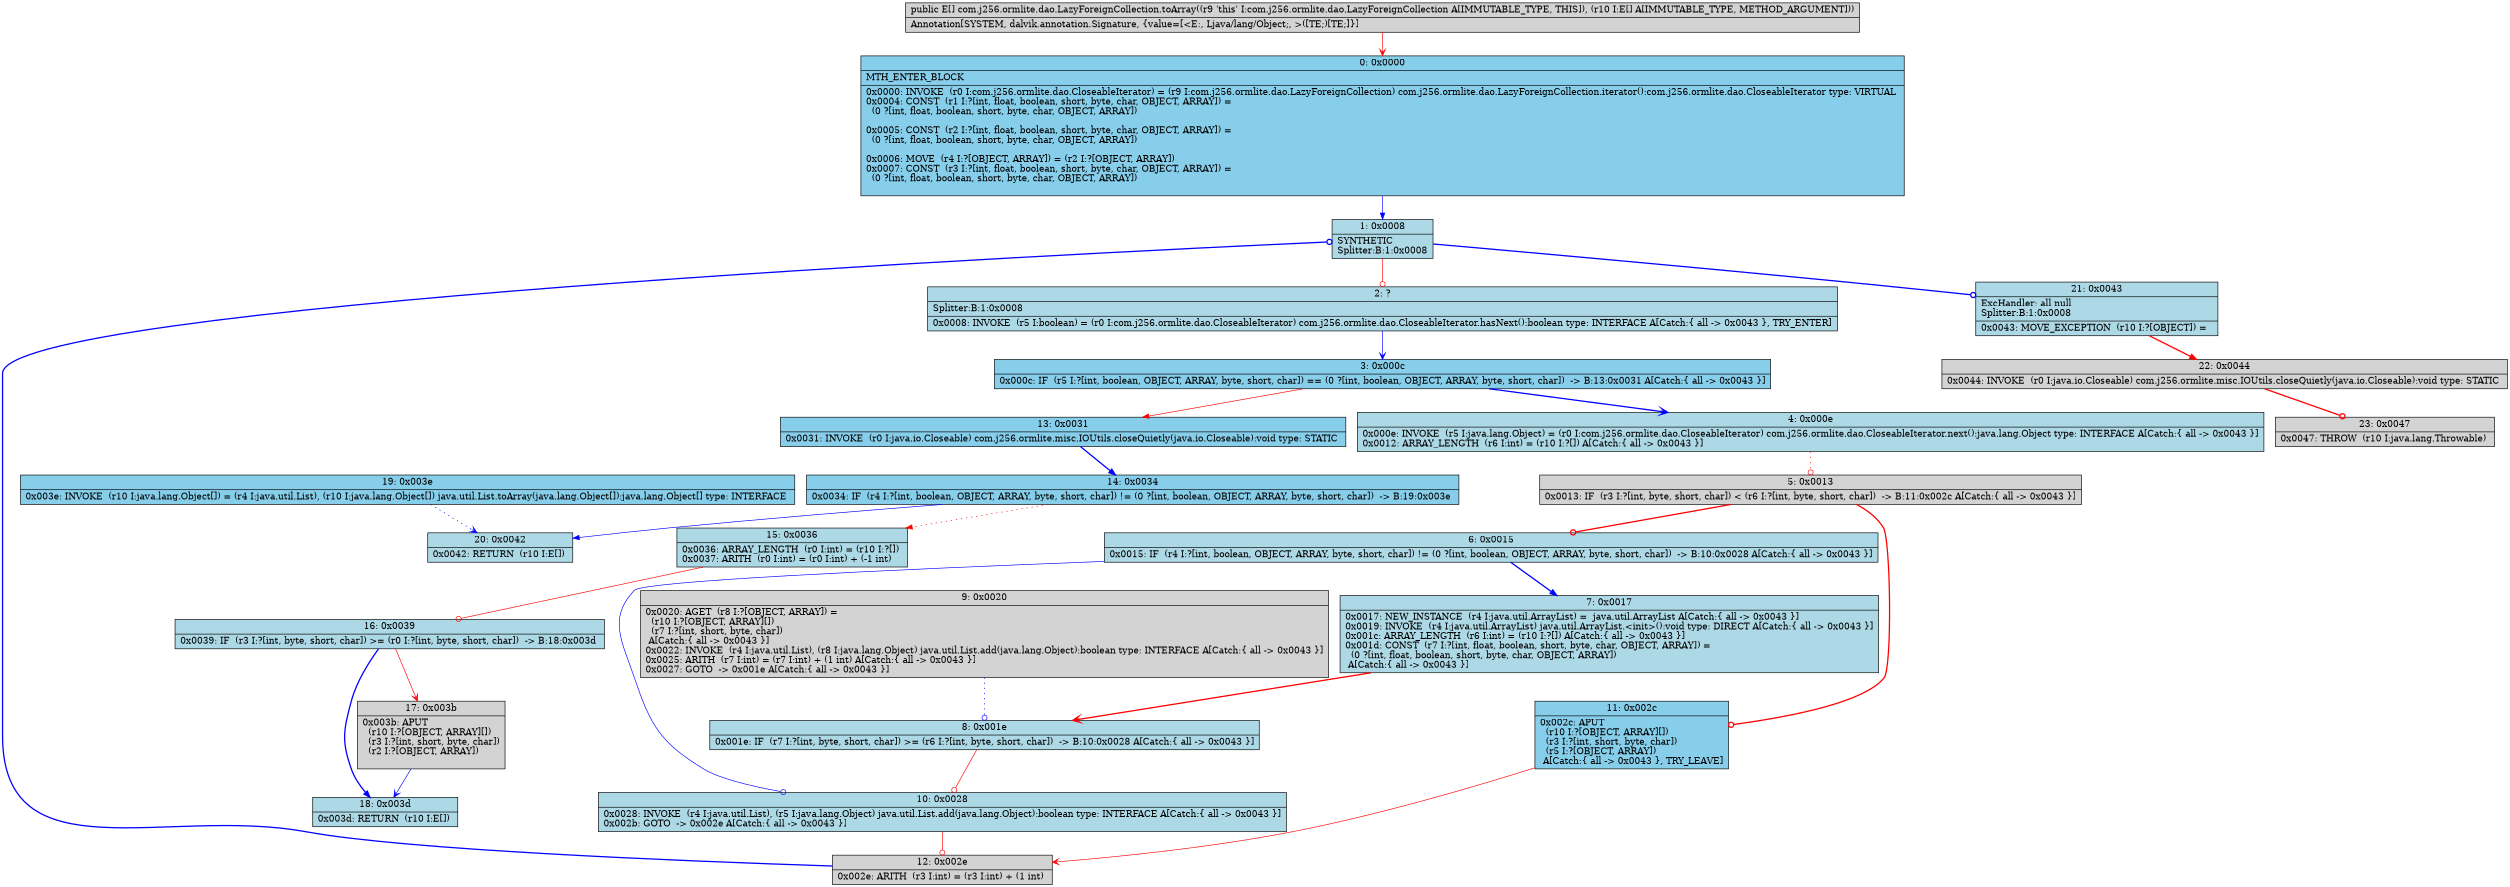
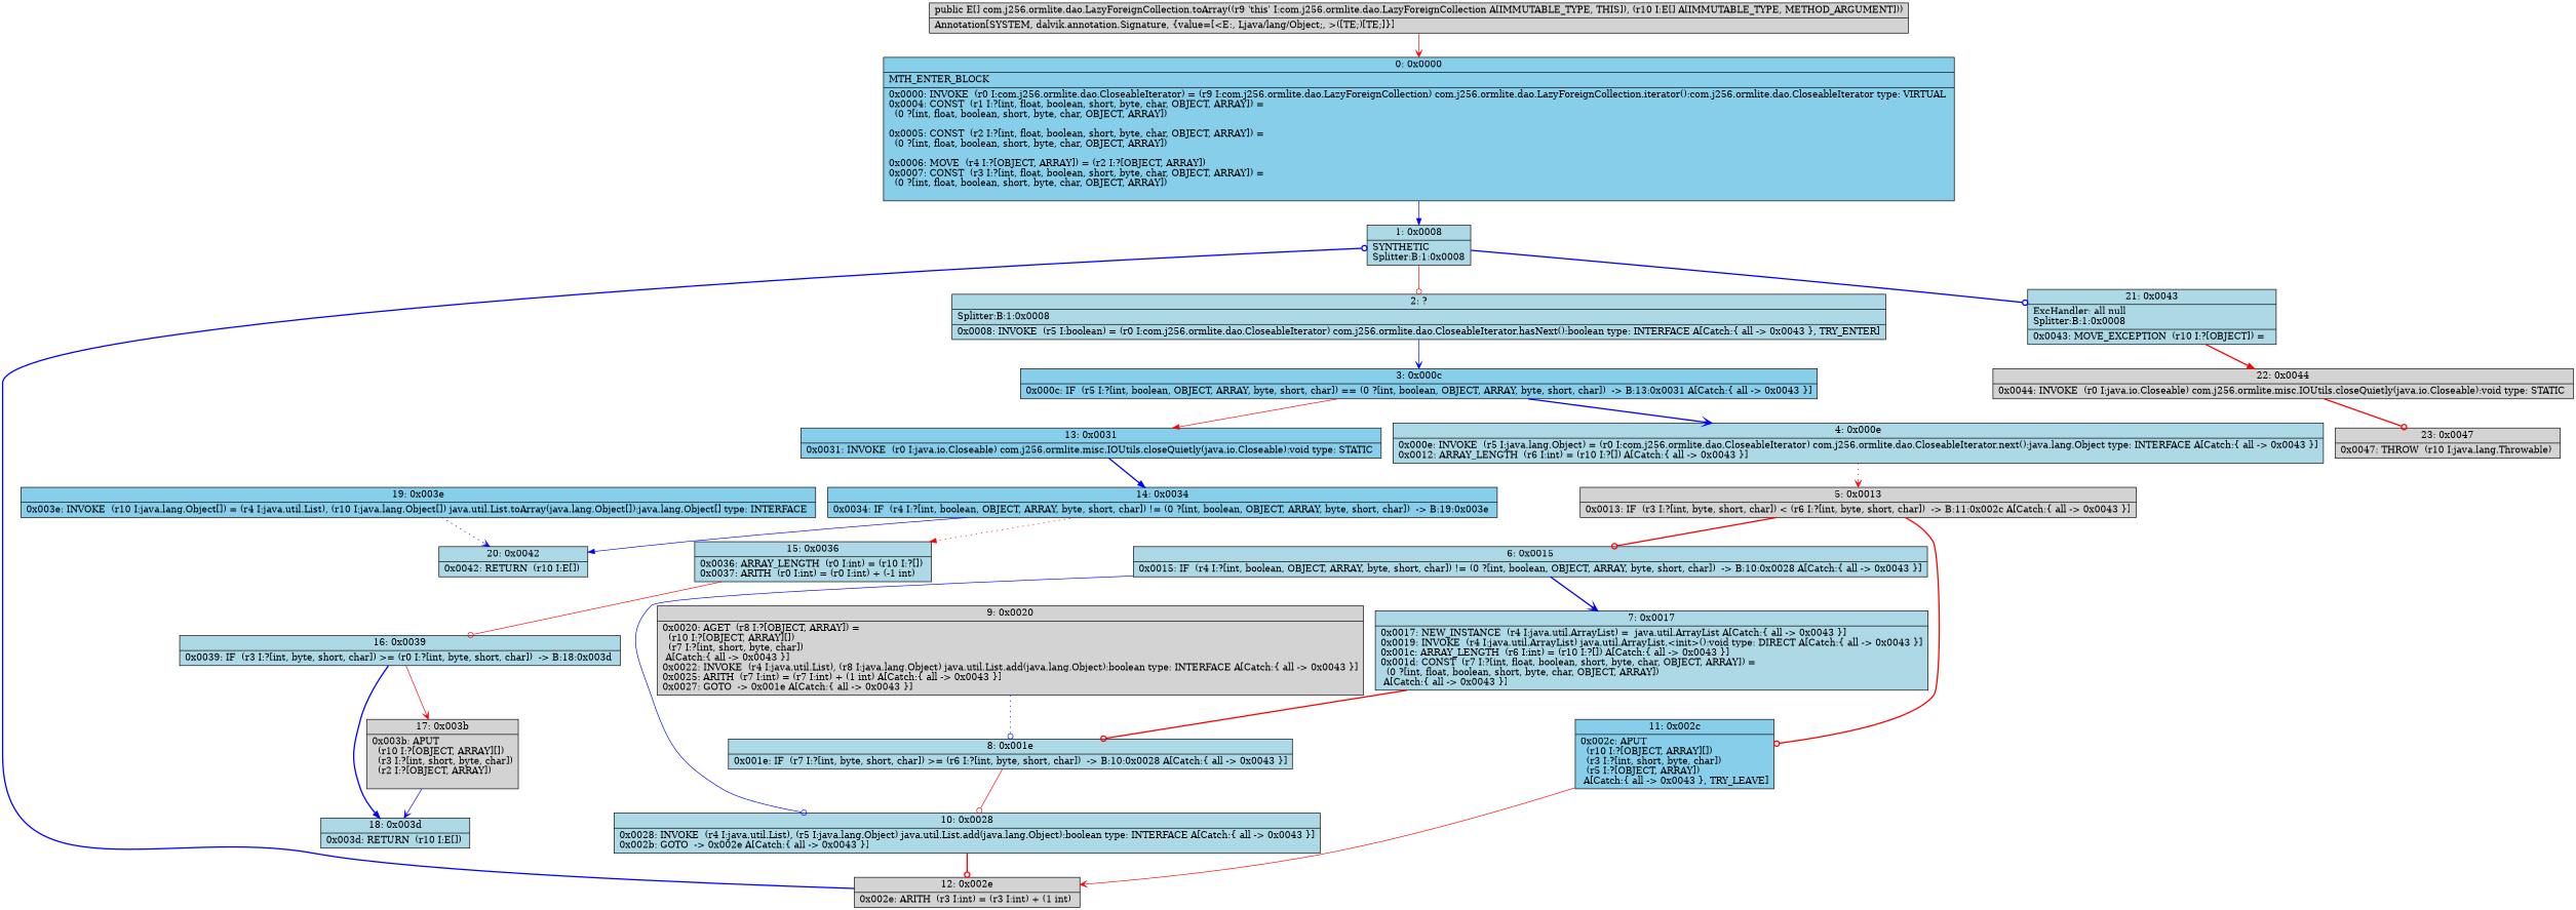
  digraph {
    node [fillcolor=lightblue shape=record style=filled]
    edge [arrowhead=odot color=red style=solid]
    n1 [fillcolor=skyblue label="{0\:\ 0x0000|MTH_ENTER_BLOCK\l|0x0000: INVOKE  (r0 I:com.j256.ormlite.dao.CloseableIterator) = (r9 I:com.j256.ormlite.dao.LazyForeignCollection) com.j256.ormlite.dao.LazyForeignCollection.iterator():com.j256.ormlite.dao.CloseableIterator type: VIRTUAL \l0x0004: CONST  (r1 I:?[int, float, boolean, short, byte, char, OBJECT, ARRAY]) = \l  (0 ?[int, float, boolean, short, byte, char, OBJECT, ARRAY])\l \l0x0005: CONST  (r2 I:?[int, float, boolean, short, byte, char, OBJECT, ARRAY]) = \l  (0 ?[int, float, boolean, short, byte, char, OBJECT, ARRAY])\l \l0x0006: MOVE  (r4 I:?[OBJECT, ARRAY]) = (r2 I:?[OBJECT, ARRAY]) \l0x0007: CONST  (r3 I:?[int, float, boolean, short, byte, char, OBJECT, ARRAY]) = \l  (0 ?[int, float, boolean, short, byte, char, OBJECT, ARRAY])\l \l}"]
    n2 [label="{1\:\ 0x0008|SYNTHETIC\lSplitter:B:1:0x0008\l}"]
    n3 [label="{2\:\ ?|Splitter:B:1:0x0008\l|0x0008: INVOKE  (r5 I:boolean) = (r0 I:com.j256.ormlite.dao.CloseableIterator) com.j256.ormlite.dao.CloseableIterator.hasNext():boolean type: INTERFACE A[Catch:\{ all \-\> 0x0043 \}, TRY_ENTER]\l}"]
    n4 [label="{21\:\ 0x0043|ExcHandler: all null\lSplitter:B:1:0x0008\l|0x0043: MOVE_EXCEPTION  (r10 I:?[OBJECT]) =  \l}"]
    n5 [fillcolor=skyblue label="{3\:\ 0x000c|0x000c: IF  (r5 I:?[int, boolean, OBJECT, ARRAY, byte, short, char]) == (0 ?[int, boolean, OBJECT, ARRAY, byte, short, char])  \-\> B:13:0x0031 A[Catch:\{ all \-\> 0x0043 \}]\l}"]
    n6 [fillcolor=lightgrey label="{22\:\ 0x0044|0x0044: INVOKE  (r0 I:java.io.Closeable) com.j256.ormlite.misc.IOUtils.closeQuietly(java.io.Closeable):void type: STATIC \l}"]
    n7 [label="{4\:\ 0x000e|0x000e: INVOKE  (r5 I:java.lang.Object) = (r0 I:com.j256.ormlite.dao.CloseableIterator) com.j256.ormlite.dao.CloseableIterator.next():java.lang.Object type: INTERFACE A[Catch:\{ all \-\> 0x0043 \}]\l0x0012: ARRAY_LENGTH  (r6 I:int) = (r10 I:?[]) A[Catch:\{ all \-\> 0x0043 \}]\l}"]
    n8 [fillcolor=skyblue label="{13\:\ 0x0031|0x0031: INVOKE  (r0 I:java.io.Closeable) com.j256.ormlite.misc.IOUtils.closeQuietly(java.io.Closeable):void type: STATIC \l}"]
    n9 [fillcolor=lightgrey label="{5\:\ 0x0013|0x0013: IF  (r3 I:?[int, byte, short, char]) \< (r6 I:?[int, byte, short, char])  \-\> B:11:0x002c A[Catch:\{ all \-\> 0x0043 \}]\l}"]
    n10 [fillcolor=skyblue label="{14\:\ 0x0034|0x0034: IF  (r4 I:?[int, boolean, OBJECT, ARRAY, byte, short, char]) != (0 ?[int, boolean, OBJECT, ARRAY, byte, short, char])  \-\> B:19:0x003e \l}"]
    n11 [label="{6\:\ 0x0015|0x0015: IF  (r4 I:?[int, boolean, OBJECT, ARRAY, byte, short, char]) != (0 ?[int, boolean, OBJECT, ARRAY, byte, short, char])  \-\> B:10:0x0028 A[Catch:\{ all \-\> 0x0043 \}]\l}"]
    n12 [fillcolor=skyblue label="{11\:\ 0x002c|0x002c: APUT  \l  (r10 I:?[OBJECT, ARRAY][])\l  (r3 I:?[int, short, byte, char])\l  (r5 I:?[OBJECT, ARRAY])\l A[Catch:\{ all \-\> 0x0043 \}, TRY_LEAVE]\l}"]
    n13 [label="{7\:\ 0x0017|0x0017: NEW_INSTANCE  (r4 I:java.util.ArrayList) =  java.util.ArrayList A[Catch:\{ all \-\> 0x0043 \}]\l0x0019: INVOKE  (r4 I:java.util.ArrayList) java.util.ArrayList.\<init\>():void type: DIRECT A[Catch:\{ all \-\> 0x0043 \}]\l0x001c: ARRAY_LENGTH  (r6 I:int) = (r10 I:?[]) A[Catch:\{ all \-\> 0x0043 \}]\l0x001d: CONST  (r7 I:?[int, float, boolean, short, byte, char, OBJECT, ARRAY]) = \l  (0 ?[int, float, boolean, short, byte, char, OBJECT, ARRAY])\l A[Catch:\{ all \-\> 0x0043 \}]\l}"]
    n14 [label="{10\:\ 0x0028|0x0028: INVOKE  (r4 I:java.util.List), (r5 I:java.lang.Object) java.util.List.add(java.lang.Object):boolean type: INTERFACE A[Catch:\{ all \-\> 0x0043 \}]\l0x002b: GOTO  \-\> 0x002e A[Catch:\{ all \-\> 0x0043 \}]\l}"]
    n15 [fillcolor=lightgrey label="{12\:\ 0x002e|0x002e: ARITH  (r3 I:int) = (r3 I:int) + (1 int) \l}"]
    n16 [label="{8\:\ 0x001e|0x001e: IF  (r7 I:?[int, byte, short, char]) \>= (r6 I:?[int, byte, short, char])  \-\> B:10:0x0028 A[Catch:\{ all \-\> 0x0043 \}]\l}"]
    n17 [fillcolor=lightgrey label="{9\:\ 0x0020|0x0020: AGET  (r8 I:?[OBJECT, ARRAY]) = \l  (r10 I:?[OBJECT, ARRAY][])\l  (r7 I:?[int, short, byte, char])\l A[Catch:\{ all \-\> 0x0043 \}]\l0x0022: INVOKE  (r4 I:java.util.List), (r8 I:java.lang.Object) java.util.List.add(java.lang.Object):boolean type: INTERFACE A[Catch:\{ all \-\> 0x0043 \}]\l0x0025: ARITH  (r7 I:int) = (r7 I:int) + (1 int) A[Catch:\{ all \-\> 0x0043 \}]\l0x0027: GOTO  \-\> 0x001e A[Catch:\{ all \-\> 0x0043 \}]\l}"]
    n18 [label="{15\:\ 0x0036|0x0036: ARRAY_LENGTH  (r0 I:int) = (r10 I:?[]) \l0x0037: ARITH  (r0 I:int) = (r0 I:int) + (\-1 int) \l}"]
    n19 [label="{20\:\ 0x0042|0x0042: RETURN  (r10 I:E[]) \l}"]
    n20 [label="{16\:\ 0x0039|0x0039: IF  (r3 I:?[int, byte, short, char]) \>= (r0 I:?[int, byte, short, char])  \-\> B:18:0x003d \l}"]
    n21 [fillcolor=skyblue label="{19\:\ 0x003e|0x003e: INVOKE  (r10 I:java.lang.Object[]) = (r4 I:java.util.List), (r10 I:java.lang.Object[]) java.util.List.toArray(java.lang.Object[]):java.lang.Object[] type: INTERFACE \l}"]
    n22 [fillcolor=lightgrey label="{17\:\ 0x003b|0x003b: APUT  \l  (r10 I:?[OBJECT, ARRAY][])\l  (r3 I:?[int, short, byte, char])\l  (r2 I:?[OBJECT, ARRAY])\l \l}"]
    n23 [label="{18\:\ 0x003d|0x003d: RETURN  (r10 I:E[]) \l}"]
    n24 [fillcolor=lightgrey label="{23\:\ 0x0047|0x0047: THROW  (r10 I:java.lang.Throwable) \l}"]
    n25 [fillcolor=lightgrey label="{public E[] com.j256.ormlite.dao.LazyForeignCollection.toArray((r9 'this' I:com.j256.ormlite.dao.LazyForeignCollection A[IMMUTABLE_TYPE, THIS]), (r10 I:E[] A[IMMUTABLE_TYPE, METHOD_ARGUMENT]))  | Annotation[SYSTEM, dalvik.annotation.Signature, \{value=[\<E:, Ljava\/lang\/Object;, \>([TE;)[TE;]\}]\l}"]
    n1 -> n2 [arrowhead=normal color=blue]
    n2 -> n3
    n2 -> n4 [color=blue style=bold]
    n3 -> n5 [arrowhead=vee color=blue]
    n4 -> n6 [arrowhead=normal style=bold]
    n5 -> n7 [arrowhead=vee color=blue style=bold]
    n5 -> n8 [arrowhead=normal]
    n6 -> n24 [style=bold]
-   n7 -> n9 [style=dotted]
+   n7 -> n9 [arrowhead=vee style=dotted]
    n8 -> n10 [arrowhead=normal color=blue style=bold]
    n9 -> n11 [style=bold]
    n9 -> n12 [style=bold]
    n10 -> n18 [arrowhead=normal style=dotted]
    n10 -> n19 [arrowhead=normal color=blue]
-   n11 -> n13 [arrowhead=normal color=blue style=bold]
+   n11 -> n13 [arrowhead=vee color=blue style=bold]
    n11 -> n14 [color=blue]
    n12 -> n15 [arrowhead=vee]
-   n13 -> n16 [arrowhead=vee style=bold]
-   n14 -> n15
+   n13 -> n16 [style=bold]
+   n14 -> n15 [style=bold]
    n15 -> n2 [color=blue style=bold]
    n16 -> n14
    n17 -> n16 [color=blue style=dotted]
    n18 -> n20
    n20 -> n22 [arrowhead=vee]
    n20 -> n23 [arrowhead=normal color=blue style=bold]
    n21 -> n19 [arrowhead=vee color=blue style=dotted]
    n22 -> n23 [arrowhead=vee color=blue]
    n25 -> n1 [arrowhead=vee]
  }
